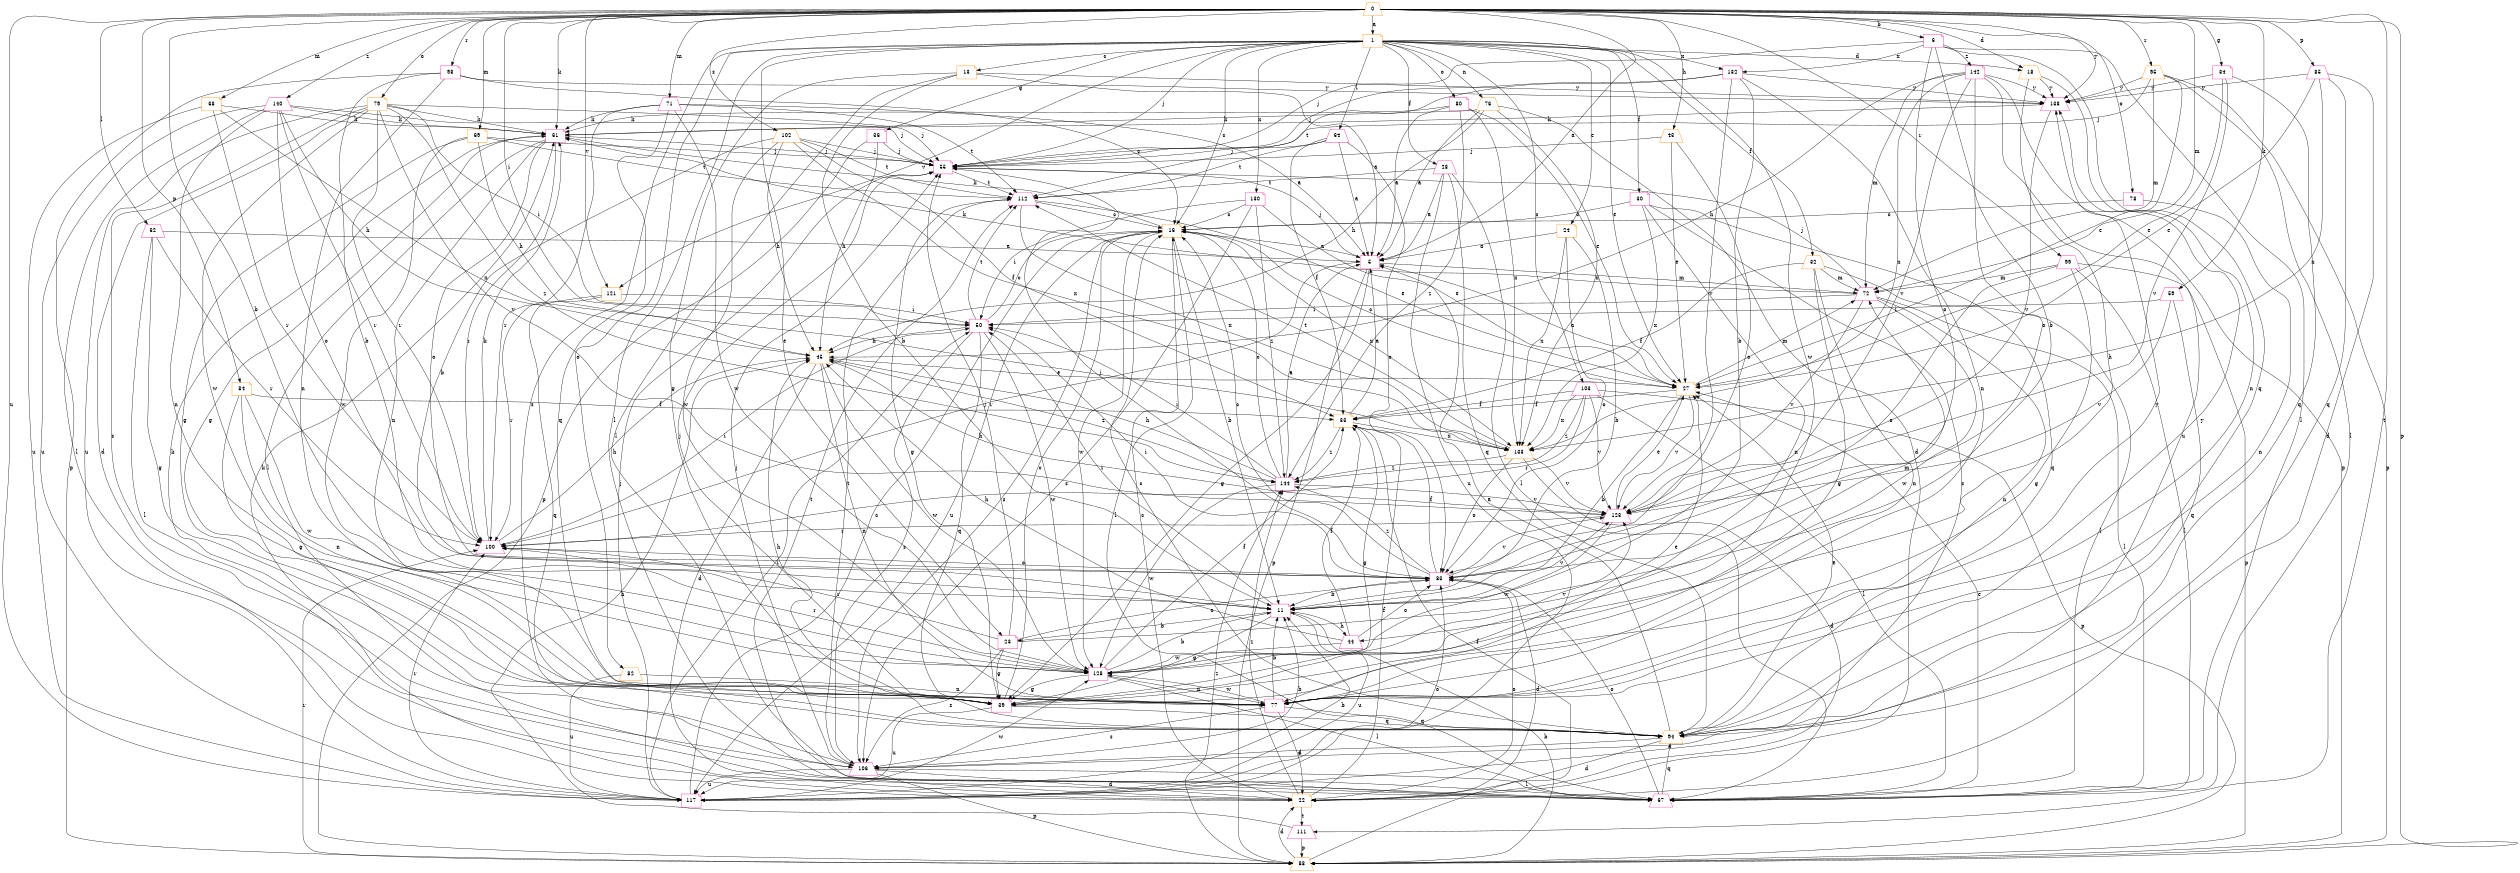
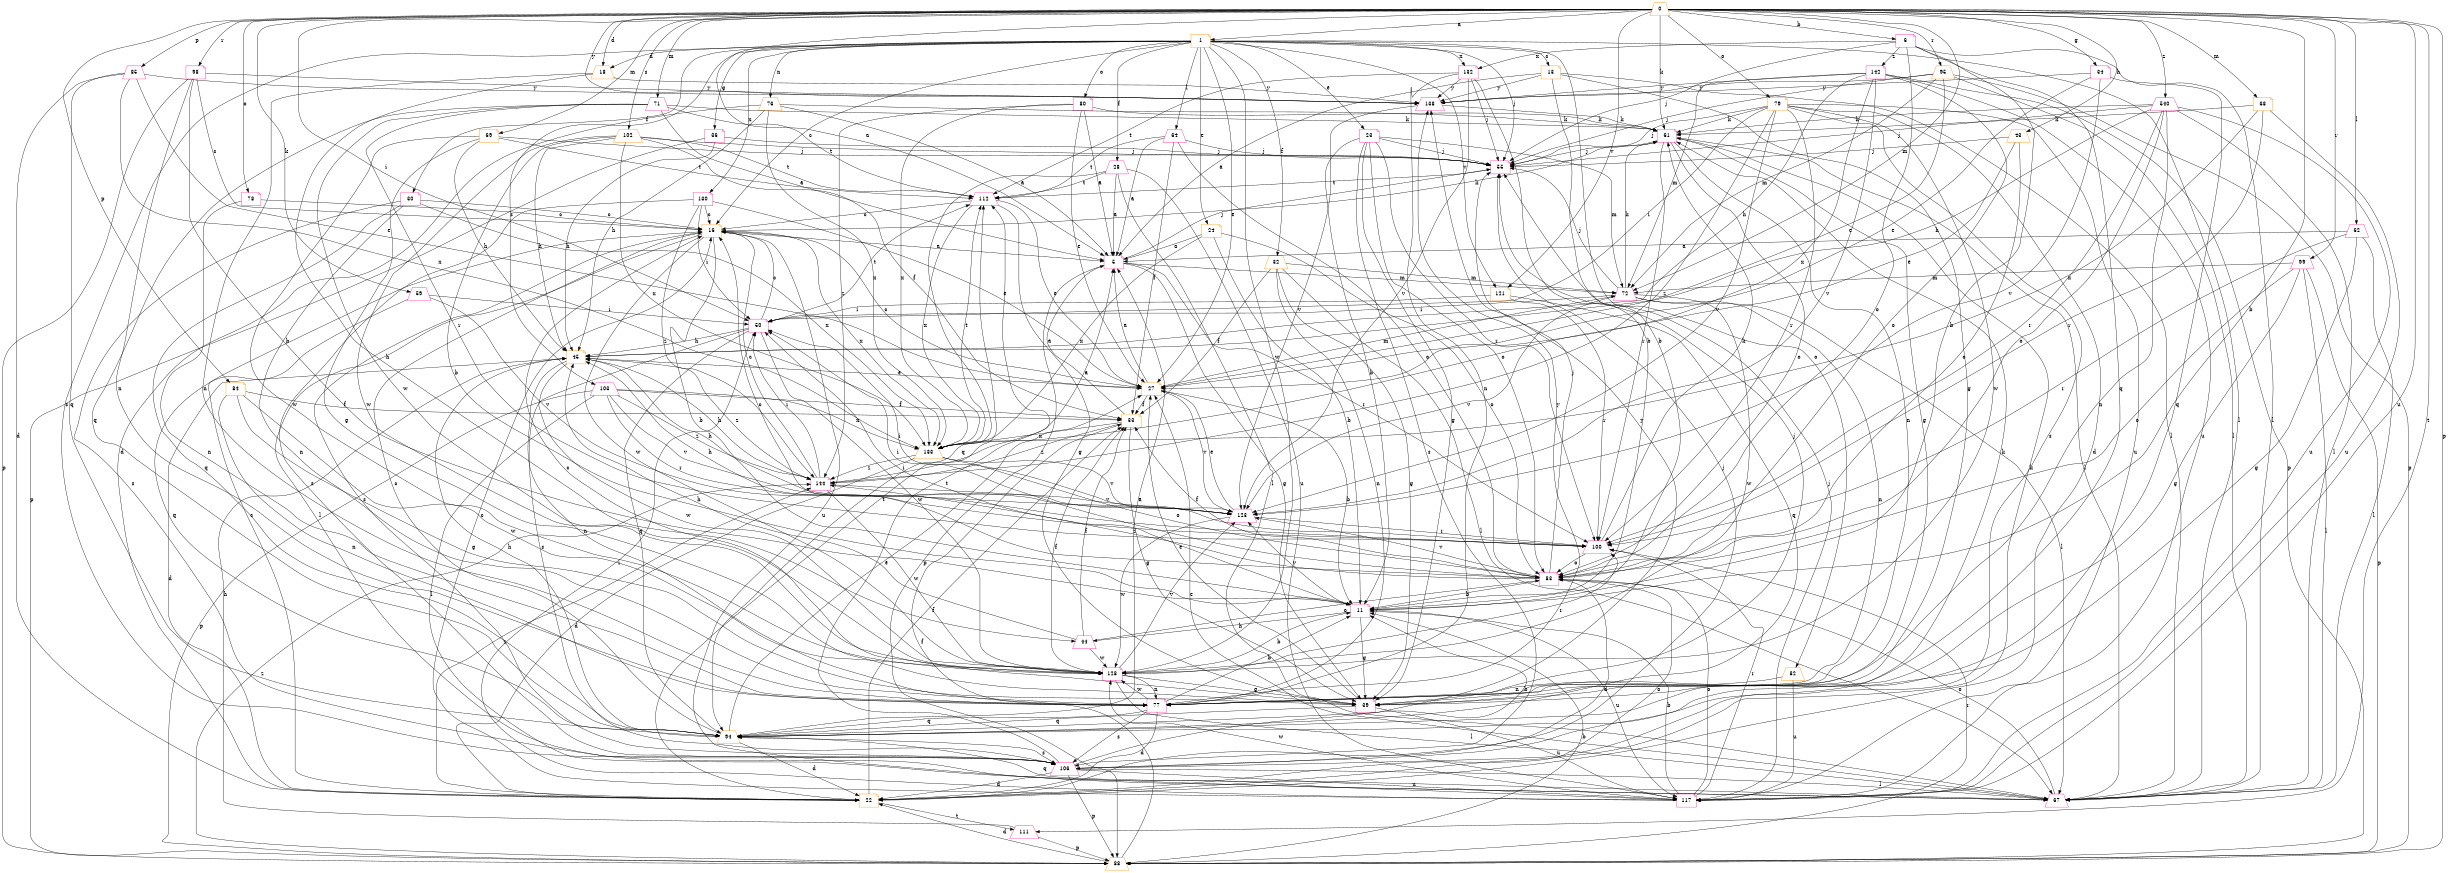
  strict digraph {
    node [color=deeppink shape=note]
    0 [color=darkorange shape=trapezium]
    1 [color=darkorange]
    5
    6
    11
    18 [color=darkorange shape=trapezium]
    34
    43 [color=darkorange shape=trapezium]
    50
    59 [shape=trapezium]
    61
    62 [shape=trapezium]
    68 [color=darkorange]
    69 [color=darkorange]
    71 [shape=trapezium]
    72 [shape=trapezium]
    78
    79 [color=darkorange]
    84 [color=darkorange]
    85 [shape=trapezium]
    88 [color=darkorange shape=trapezium]
    95 [color=darkorange shape=trapezium]
    98
    99 [shape=trapezium]
    102 [color=darkorange shape=trapezium]
    111 [shape=trapezium]
    117
    121 [color=darkorange]
    138 [shape=trapezium]
-   140 [shape=trapezium]
+   140 [shape=trapezium label=540]
    13 [color=darkorange]
    16 [color=darkorange]
    23
    24 [color=darkorange]
    27 [color=darkorange]
    28 [shape=trapezium]
    30
    32 [color=darkorange shape=trapezium]
    36
    55
    64 [shape=trapezium]
    67 [shape=trapezium]
    76 [color=darkorange shape=trapezium]
    80
    82 [color=darkorange shape=trapezium]
    103 [shape=trapezium]
    106 [shape=trapezium]
    128
    130
    132
    39
    100 [shape=trapezium]
    83
    94 [color=darkorange shape=trapezium]
    142
    44 [shape=trapezium]
    123 [shape=trapezium]
    77
    112 [shape=trapezium]
    45 [color=darkorange]
    133 [color=darkorange shape=trapezium]
    22 [color=darkorange]
    144
    33 [color=darkorange]
    0 -> 1 [label=a]
    0 -> 5 [label=a]
    0 -> 6 [label=b]
    0 -> 11 [label=b]
    0 -> 18 [label=d]
    0 -> 34 [label=g]
    0 -> 43 [label=h]
    0 -> 50 [label=i]
    0 -> 59 [label=k]
    0 -> 61 [label=k]
    0 -> 62 [label=l]
    0 -> 68 [label=m]
    0 -> 69 [label=m]
    0 -> 71 [label=m]
    0 -> 72 [label=m]
    0 -> 78 [label=o]
    0 -> 79 [label=o]
    0 -> 84 [label=p]
    0 -> 85 [label=p]
    0 -> 88 [label=p]
    0 -> 95 [label=r]
    0 -> 98 [label=r]
    0 -> 99 [label=r]
    0 -> 102 [label=s]
    0 -> 111 [label=t]
    0 -> 117 [label=u]
    0 -> 121 [label=v]
    0 -> 138 [label=y]
    0 -> 140 [label=z]
    1 -> 18 [label=d]
    1 -> 121 [label=v]
    1 -> 13 [label=c]
    1 -> 16 [label=c]
    1 -> 23 [label=e]
    1 -> 24 [label=e]
    1 -> 27 [label=e]
    1 -> 28 [label=f]
    1 -> 30 [label=f]
    1 -> 32 [label=f]
    1 -> 36 [label=g]
    1 -> 55 [label=j]
    1 -> 64 [label=l]
    1 -> 67 [label=l]
    1 -> 76 [label=n]
    1 -> 80 [label=o]
    1 -> 82 [label=o]
    1 -> 103 [label=s]
    1 -> 106 [label=s]
    1 -> 128 [label=w]
    1 -> 130 [label=x]
    1 -> 132 [label=x]
    5 -> 72 [label=m]
    5 -> 88 [label=p]
    5 -> 55 [label=j]
    5 -> 39 [label=g]
    5 -> 100 [label=r]
    6 -> 11 [label=b]
    6 -> 55 [label=j]
    6 -> 67 [label=l]
    6 -> 132 [label=x]
    6 -> 83 [label=o]
    6 -> 94 [label=q]
    6 -> 142 [label=z]
    11 -> 50 [label=i]
    11 -> 117 [label=u]
    11 -> 39 [label=g]
    11 -> 44 [label=h]
    11 -> 123 [label=v]
    18 -> 138 [label=y]
    18 -> 44 [label=h]
    18 -> 77 [label=n]
    34 -> 138 [label=y]
    34 -> 27 [label=e]
    34 -> 94 [label=q]
    34 -> 123 [label=v]
    43 -> 27 [label=e]
    43 -> 55 [label=j]
    43 -> 83 [label=o]
    50 -> 16 [label=c]
    50 -> 106 [label=s]
    50 -> 128 [label=w]
    50 -> 94 [label=q]
    50 -> 112 [label=t]
    50 -> 45 [label=h]
    59 -> 50 [label=i]
    59 -> 94 [label=q]
    59 -> 123 [label=v]
    61 -> 55 [label=j]
    61 -> 67 [label=l]
    61 -> 39 [label=g]
    61 -> 100 [label=r]
    61 -> 83 [label=o]
    61 -> 77 [label=n]
    62 -> 5 [label=a]
    62 -> 67 [label=l]
    62 -> 39 [label=g]
    62 -> 100 [label=r]
    68 -> 61 [label=k]
    68 -> 117 [label=u]
    68 -> 100 [label=r]
    68 -> 133 [label=x]
    69 -> 55 [label=j]
    69 -> 128 [label=w]
    69 -> 39 [label=g]
    69 -> 112 [label=t]
    69 -> 45 [label=h]
    71 -> 5 [label=a]
    71 -> 61 [label=k]
    71 -> 128 [label=w]
    71 -> 100 [label=r]
    71 -> 94 [label=q]
    71 -> 112 [label=t]
    72 -> 50 [label=i]
    72 -> 61 [label=k]
    72 -> 55 [label=j]
    72 -> 67 [label=l]
    72 -> 128 [label=w]
    72 -> 123 [label=v]
    72 -> 77 [label=n]
    78 -> 16 [label=c]
    78 -> 77 [label=n]
    79 -> 50 [label=i]
    79 -> 61 [label=k]
    79 -> 117 [label=u]
    79 -> 55 [label=j]
    79 -> 106 [label=s]
    79 -> 128 [label=w]
    79 -> 100 [label=r]
    79 -> 123 [label=v]
    79 -> 22 [label=d]
    79 -> 144 [label=z]
    84 -> 128 [label=w]
    84 -> 39 [label=g]
    84 -> 77 [label=n]
    84 -> 33 [label=f]
    85 -> 138 [label=y]
    85 -> 27 [label=e]
    85 -> 94 [label=q]
    85 -> 133 [label=x]
    85 -> 22 [label=d]
    88 -> 11 [label=b]
    88 -> 100 [label=r]
    88 -> 22 [label=d]
    88 -> 144 [label=z]
    88 -> 33 [label=f]
    95 -> 72 [label=m]
    95 -> 88 [label=p]
    95 -> 138 [label=y]
    95 -> 27 [label=e]
    95 -> 55 [label=j]
    95 -> 67 [label=l]
    98 -> 11 [label=b]
    98 -> 88 [label=p]
    98 -> 138 [label=y]
    98 -> 16 [label=c]
    98 -> 77 [label=n]
    99 -> 72 [label=m]
    99 -> 88 [label=p]
    99 -> 67 [label=l]
    99 -> 39 [label=g]
    99 -> 83 [label=o]
    102 -> 11 [label=b]
    102 -> 55 [label=j]
    102 -> 128 [label=w]
    102 -> 112 [label=t]
    102 -> 45 [label=h]
    102 -> 133 [label=x]
    102 -> 33 [label=f]
    111 -> 88 [label=p]
    111 -> 45 [label=h]
    117 -> 11 [label=b]
    117 -> 50 [label=i]
    117 -> 16 [label=c]
    117 -> 55 [label=j]
    117 -> 128 [label=w]
    117 -> 100 [label=r]
    117 -> 83 [label=o]
    121 -> 50 [label=i]
    121 -> 100 [label=r]
    121 -> 94 [label=q]
    138 -> 61 [label=k]
    138 -> 123 [label=v]
    140 -> 61 [label=k]
    140 -> 117 [label=u]
    140 -> 55 [label=j]
    140 -> 67 [label=l]
    140 -> 100 [label=r]
    140 -> 83 [label=o]
    140 -> 77 [label=n]
    140 -> 45 [label=h]
    13 -> 5 [label=a]
    13 -> 11 [label=b]
    13 -> 138 [label=y]
    13 -> 67 [label=l]
    13 -> 39 [label=g]
    16 -> 5 [label=a]
    16 -> 11 [label=b]
    16 -> 61 [label=k]
    16 -> 117 [label=u]
    16 -> 67 [label=l]
    16 -> 106 [label=s]
    16 -> 128 [label=w]
    16 -> 133 [label=x]
-   11 -> 23 [label=b]
+   23 -> 11 [label=b]
    23 -> 72 [label=m]
    23 -> 55 [label=j]
    23 -> 106 [label=s]
    23 -> 39 [label=g]
    23 -> 100 [label=r]
    23 -> 83 [label=o]
    24 -> 5 [label=a]
    24 -> 11 [label=b]
    24 -> 83 [label=o]
    24 -> 133 [label=x]
    27 -> 5 [label=a]
    27 -> 11 [label=b]
    27 -> 72 [label=m]
    27 -> 16 [label=c]
    27 -> 123 [label=v]
    27 -> 33 [label=f]
    28 -> 5 [label=a]
    28 -> 117 [label=u]
    28 -> 67 [label=l]
    28 -> 94 [label=q]
    28 -> 112 [label=t]
    30 -> 16 [label=c]
    30 -> 106 [label=s]
    30 -> 94 [label=q]
    30 -> 77 [label=n]
    30 -> 133 [label=x]
    32 -> 72 [label=m]
    32 -> 67 [label=l]
    32 -> 39 [label=g]
    32 -> 77 [label=n]
    32 -> 33 [label=f]
    36 -> 88 [label=p]
    36 -> 55 [label=j]
    36 -> 45 [label=h]
    55 -> 112 [label=t]
    64 -> 5 [label=a]
    64 -> 55 [label=j]
    64 -> 83 [label=o]
    64 -> 112 [label=t]
    64 -> 33 [label=f]
    67 -> 27 [label=e]
    67 -> 83 [label=o]
    67 -> 94 [label=q]
    76 -> 5 [label=a]
    76 -> 61 [label=k]
    76 -> 45 [label=h]
    76 -> 133 [label=x]
    76 -> 22 [label=d]
    80 -> 5 [label=a]
    80 -> 61 [label=k]
    80 -> 27 [label=e]
    80 -> 133 [label=x]
    80 -> 144 [label=z]
    82 -> 117 [label=u]
    82 -> 77 [label=n]
    103 -> 88 [label=p]
    103 -> 67 [label=l]
    103 -> 100 [label=r]
    103 -> 123 [label=v]
    103 -> 133 [label=x]
    103 -> 144 [label=z]
    103 -> 33 [label=f]
    106 -> 11 [label=b]
    106 -> 61 [label=k]
    106 -> 88 [label=p]
    106 -> 117 [label=u]
    106 -> 55 [label=j]
    106 -> 67 [label=l]
    106 -> 112 [label=t]
    106 -> 22 [label=d]
    128 -> 11 [label=b]
    128 -> 67 [label=l]
    128 -> 39 [label=g]
    128 -> 100 [label=r]
    128 -> 123 [label=v]
    128 -> 77 [label=n]
    128 -> 33 [label=f]
    130 -> 50 [label=i]
    130 -> 16 [label=c]
    130 -> 27 [label=e]
    130 -> 106 [label=s]
    130 -> 144 [label=z]
    132 -> 11 [label=b]
    132 -> 138 [label=y]
    132 -> 55 [label=j]
    132 -> 123 [label=v]
    132 -> 77 [label=n]
    132 -> 112 [label=t]
    39 -> 117 [label=u]
    39 -> 16 [label=c]
    39 -> 27 [label=e]
    39 -> 55 [label=j]
    39 -> 94 [label=q]
    100 -> 50 [label=i]
    100 -> 61 [label=k]
    100 -> 83 [label=o]
    100 -> 45 [label=h]
    83 -> 11 [label=b]
    83 -> 50 [label=i]
    83 -> 16 [label=c]
    83 -> 55 [label=j]
    83 -> 123 [label=v]
    83 -> 22 [label=d]
    83 -> 144 [label=z]
    83 -> 33 [label=f]
    94 -> 5 [label=a]
    94 -> 138 [label=y]
    94 -> 16 [label=c]
    94 -> 27 [label=e]
    94 -> 106 [label=s]
    94 -> 45 [label=h]
    94 -> 22 [label=d]
    142 -> 72 [label=m]
    142 -> 88 [label=p]
    142 -> 117 [label=u]
    142 -> 138 [label=y]
    142 -> 83 [label=o]
    142 -> 123 [label=v]
    142 -> 45 [label=h]
    142 -> 133 [label=x]
    44 -> 128 [label=w]
    44 -> 83 [label=o]
    44 -> 45 [label=h]
    44 -> 33 [label=f]
    123 -> 27 [label=e]
    123 -> 128 [label=w]
    123 -> 100 [label=r]
    123 -> 45 [label=h]
    77 -> 11 [label=b]
    77 -> 138 [label=y]
    77 -> 106 [label=s]
    77 -> 128 [label=w]
    77 -> 94 [label=q]
    77 -> 22 [label=d]
    112 -> 16 [label=c]
    112 -> 27 [label=e]
    112 -> 39 [label=g]
    112 -> 133 [label=x]
    45 -> 27 [label=e]
    45 -> 128 [label=w]
    45 -> 77 [label=n]
    45 -> 22 [label=d]
    45 -> 144 [label=z]
    133 -> 83 [label=o]
    133 -> 123 [label=v]
    133 -> 112 [label=t]
    133 -> 22 [label=d]
    133 -> 144 [label=z]
    22 -> 61 [label=k]
    22 -> 111 [label=t]
    22 -> 16 [label=c]
    22 -> 83 [label=o]
    22 -> 112 [label=t]
    22 -> 144 [label=z]
    22 -> 33 [label=f]
    144 -> 5 [label=a]
    144 -> 50 [label=i]
    144 -> 16 [label=c]
    144 -> 128 [label=w]
    144 -> 123 [label=v]
    144 -> 45 [label=h]
    33 -> 5 [label=a]
    33 -> 39 [label=g]
    33 -> 133 [label=x]
    33 -> 144 [label=z]
  }
